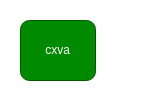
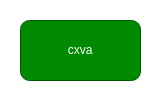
  <mxCell id="0" />
  <mxCell id="1" parent="0" />
- <mxCell id="2" value="cxva" style="rounded=1;whiteSpace=wrap;html=1;fillColor=#008a00;fontColor=#ffffff;strokeColor=#005700;" vertex="1" parent="1"><mxGeometry x="20" y="20" width="75" height="60" as="geometry" /></mxCell>
+ <mxCell id="2" value="cxva" style="rounded=1;whiteSpace=wrap;html=1;fillColor=#008a00;fontColor=#ffffff;strokeColor=#005700;" vertex="1" parent="1"><mxGeometry x="20" y="20" width="120" height="60" as="geometry" /></mxCell>
